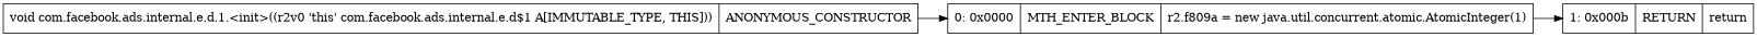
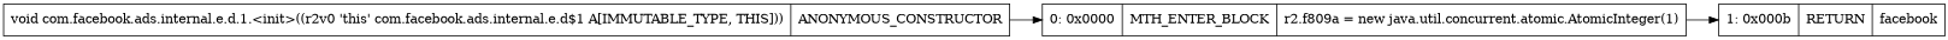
  digraph {
    rankdir=LR
    node [shape=record]
    n1 [label="{0\:\ 0x0000|MTH_ENTER_BLOCK\l|r2.f809a = new java.util.concurrent.atomic.AtomicInteger(1)\l}"]
-   n2 [label="{1\:\ 0x000b|RETURN\l|return\l}"]
+   n2 [label="{1\:\ 0x000b|RETURN\l|facebook\l}"]
    n3 [label="{void com.facebook.ads.internal.e.d.1.\<init\>((r2v0 'this' com.facebook.ads.internal.e.d$1 A[IMMUTABLE_TYPE, THIS]))  | ANONYMOUS_CONSTRUCTOR\l}"]
    n1 -> n2
    n3 -> n1
  }
